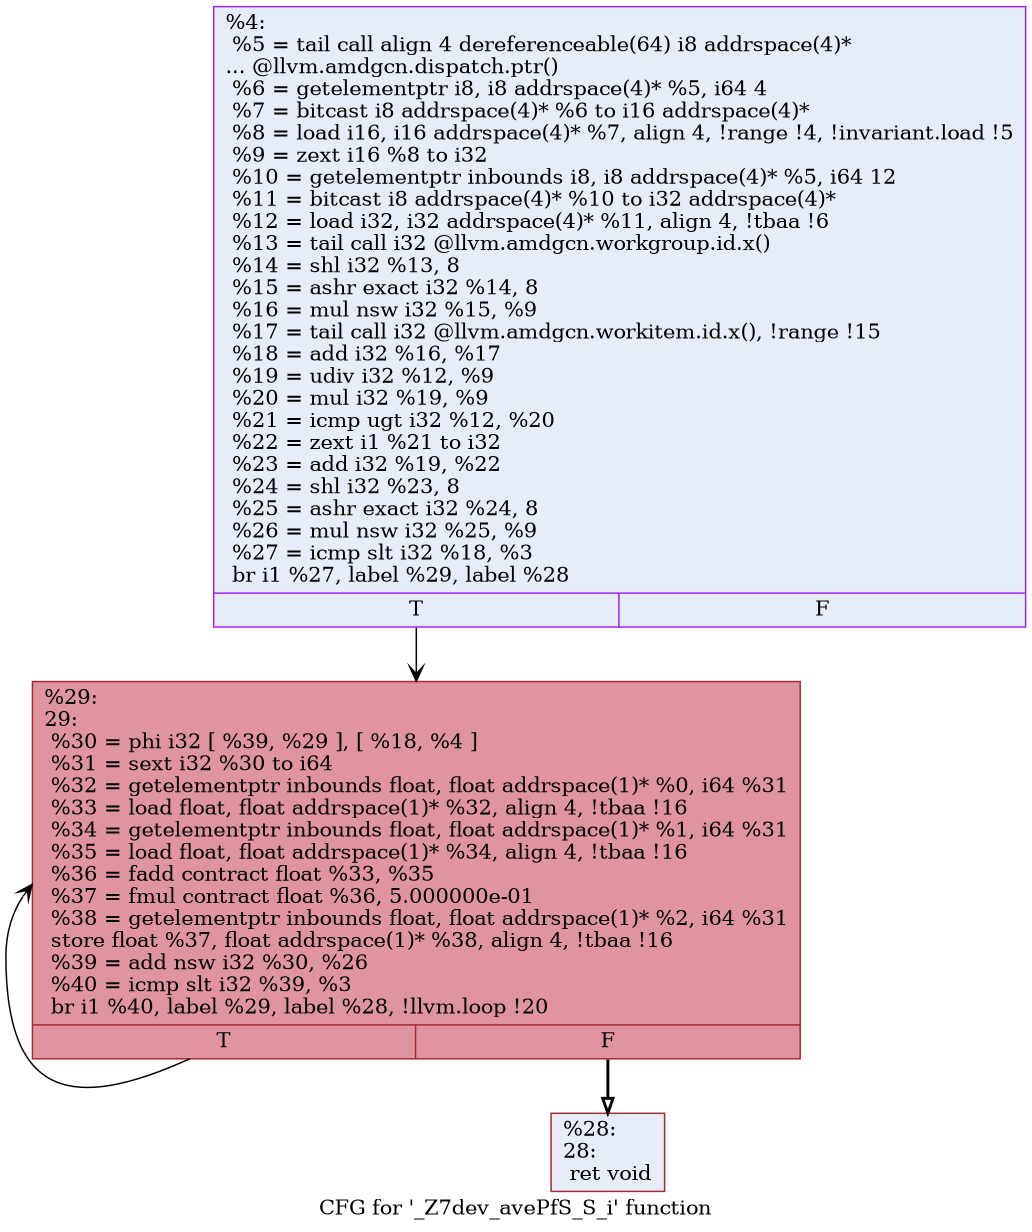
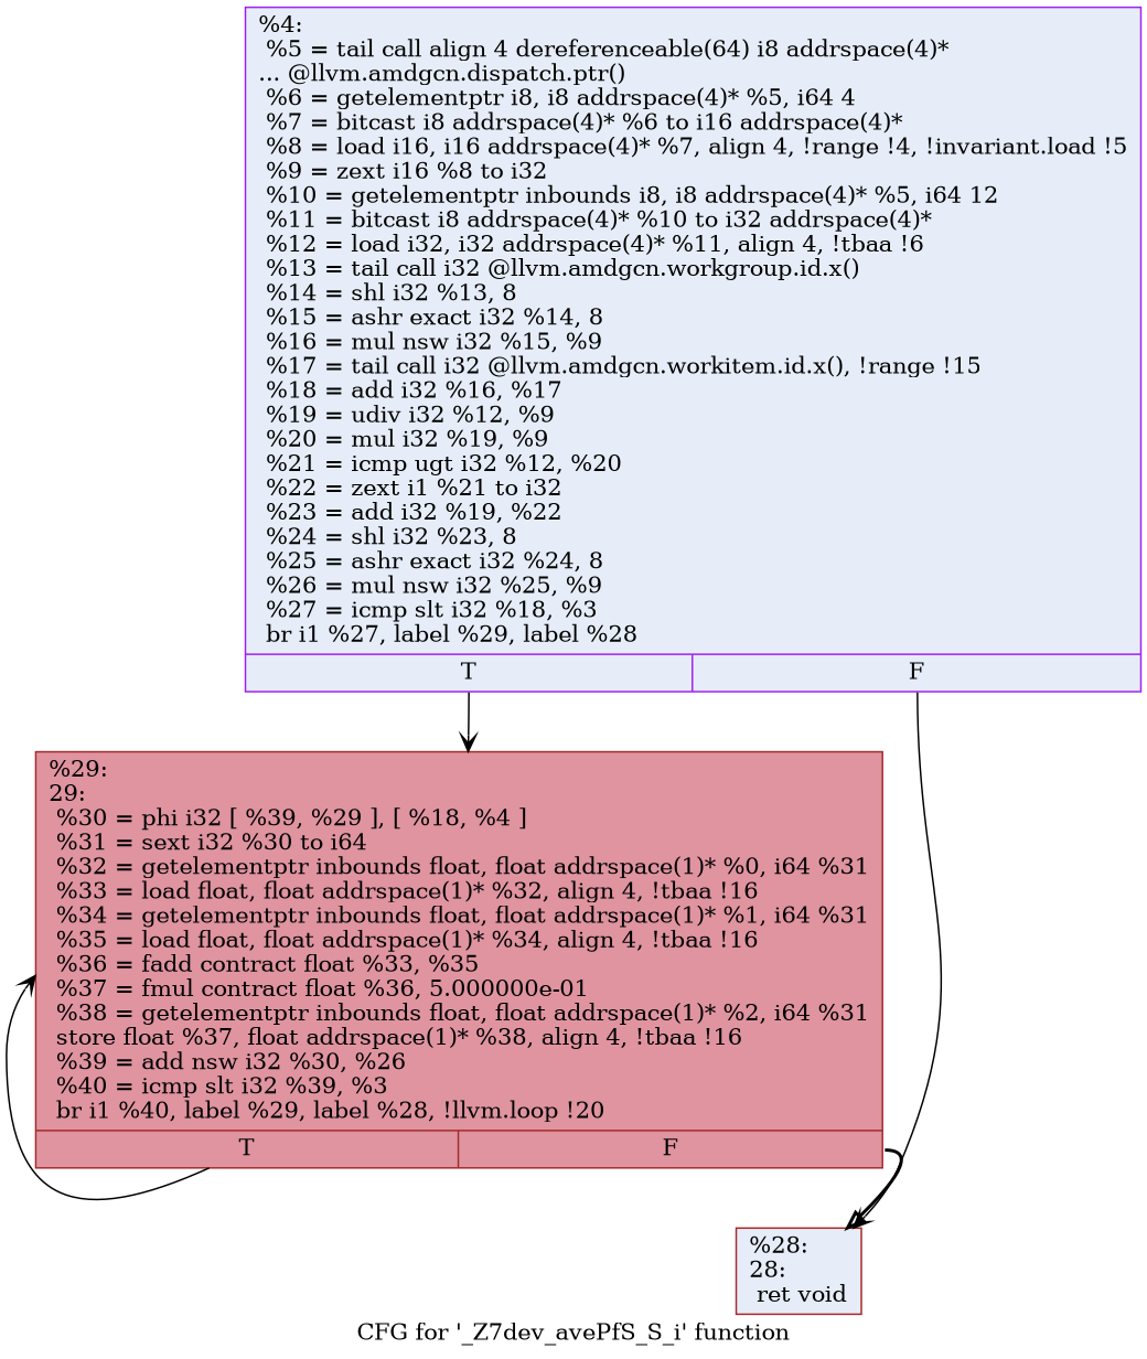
  digraph {
    label="CFG for '_Z7dev_avePfS_S_i' function"
    node [color=brown fillcolor="#c7d7f070" shape=record style=filled]
    edge [tailport=s0 style=solid arrowhead=vee]
    n1 [color=purple label="{%4:\l  %5 = tail call align 4 dereferenceable(64) i8 addrspace(4)*\l... @llvm.amdgcn.dispatch.ptr()\l  %6 = getelementptr i8, i8 addrspace(4)* %5, i64 4\l  %7 = bitcast i8 addrspace(4)* %6 to i16 addrspace(4)*\l  %8 = load i16, i16 addrspace(4)* %7, align 4, !range !4, !invariant.load !5\l  %9 = zext i16 %8 to i32\l  %10 = getelementptr inbounds i8, i8 addrspace(4)* %5, i64 12\l  %11 = bitcast i8 addrspace(4)* %10 to i32 addrspace(4)*\l  %12 = load i32, i32 addrspace(4)* %11, align 4, !tbaa !6\l  %13 = tail call i32 @llvm.amdgcn.workgroup.id.x()\l  %14 = shl i32 %13, 8\l  %15 = ashr exact i32 %14, 8\l  %16 = mul nsw i32 %15, %9\l  %17 = tail call i32 @llvm.amdgcn.workitem.id.x(), !range !15\l  %18 = add i32 %16, %17\l  %19 = udiv i32 %12, %9\l  %20 = mul i32 %19, %9\l  %21 = icmp ugt i32 %12, %20\l  %22 = zext i1 %21 to i32\l  %23 = add i32 %19, %22\l  %24 = shl i32 %23, 8\l  %25 = ashr exact i32 %24, 8\l  %26 = mul nsw i32 %25, %9\l  %27 = icmp slt i32 %18, %3\l  br i1 %27, label %29, label %28\l|{<s0>T|<s1>F}}"]
    n2 [fillcolor="#b70d2870" label="{%29:\l29:                                               \l  %30 = phi i32 [ %39, %29 ], [ %18, %4 ]\l  %31 = sext i32 %30 to i64\l  %32 = getelementptr inbounds float, float addrspace(1)* %0, i64 %31\l  %33 = load float, float addrspace(1)* %32, align 4, !tbaa !16\l  %34 = getelementptr inbounds float, float addrspace(1)* %1, i64 %31\l  %35 = load float, float addrspace(1)* %34, align 4, !tbaa !16\l  %36 = fadd contract float %33, %35\l  %37 = fmul contract float %36, 5.000000e-01\l  %38 = getelementptr inbounds float, float addrspace(1)* %2, i64 %31\l  store float %37, float addrspace(1)* %38, align 4, !tbaa !16\l  %39 = add nsw i32 %30, %26\l  %40 = icmp slt i32 %39, %3\l  br i1 %40, label %29, label %28, !llvm.loop !20\l|{<s0>T|<s1>F}}"]
    n3 [label="{%28:\l28:                                               \l  ret void\l}"]
    n1 -> n2
+   n1 -> n3 [tailport=s1]
    n2 -> n2
    n2 -> n3 [tailport=s1 style=bold arrowhead=onormal]
  }
